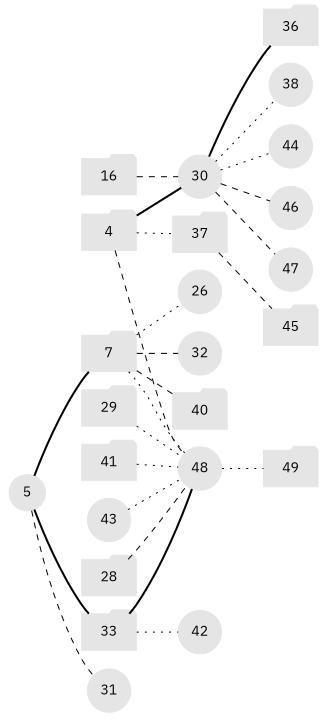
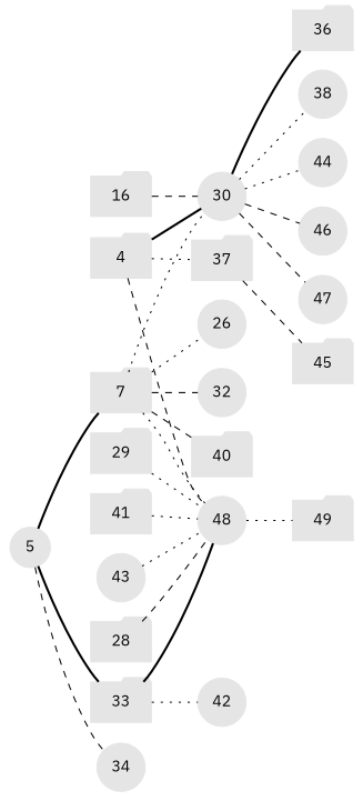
  graph {
    fontname="IBM Plex Sans"
    rankdir=LR
    node [color=gray90 fontname="IBM Plex Sans" shape=circle style=filled]
    edge [fontname="IBM Plex Sans" style=dotted]
    30 [super="+12"]
    4 [shape=folder]
    37 [shape=folder super="+3+14+27+15+17+20+35"]
    48 [super="+11+25+10"]
    5
    7 [shape=folder super="+2"]
    33 [shape=folder super="+13+21+22+28+29+31"]
-   34 [label=31]
+   34
    36 [shape=folder]
    38
    44 [super="+19"]
    46
    47
    45 [shape=folder]
    49 [shape=folder]
    26 [super="+24"]
    32
    40 [shape=folder]
    42
    16 [shape=folder]
    n21 [label=28 shape=folder]
    n22 [label=29 shape=folder super="+23"]
    41 [shape=folder]
    43
    30 -- 36 [style=bold]
    30 -- 38
    30 -- 44
    30 -- 46 [style=dashed]
    30 -- 47 [style=dashed]
    4 -- 30 [style=bold weight=2]
    4 -- 37
    4 -- 48 [style=dashed]
    37 -- 45 [style=dashed]
    48 -- 49
    5 -- 7 [style=bold weight=2]
    5 -- 33 [style=bold]
    5 -- 34 [style=dashed]
+   7 -- 30 [weight=3]
    7 -- 48 [weight=4]
    7 -- 26
    7 -- 32 [style=dashed]
    7 -- 40 [style=dashed]
    33 -- 48 [style=bold]
    33 -- 42
    16 -- 30 [style=dashed]
    n21 -- 48 [style=dashed]
    n22 -- 48
    41 -- 48
    43 -- 48
  }
